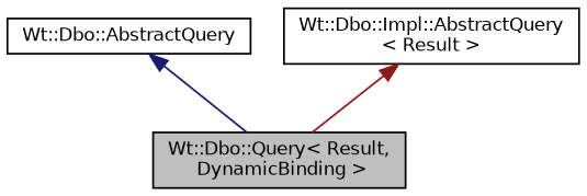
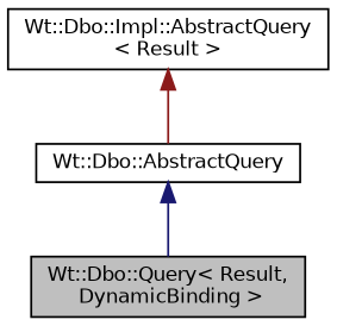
  digraph {
    node [color=black fillcolor=white fontname=Helvetica fontsize=10 shape=record style=filled]
    edge [dir=back fontname=Helvetica fontsize=10 labelfontname=Helvetica labelfontsize=10 style=solid]
    n1 [fillcolor=grey75 fontcolor=black height=0.2 label="Wt::Dbo::Query\< Result,\l DynamicBinding \>" width=0.4]
    n2 [height=0.2 label="Wt::Dbo::AbstractQuery" width=0.4]
    n3 [height=0.2 label="Wt::Dbo::Impl::AbstractQuery\l\< Result \>" width=0.4]
    n2 -> n1 [color=midnightblue]
-   n3 -> n1 [color=firebrick4]
+   n3 -> n2 [color=firebrick4]
  }
